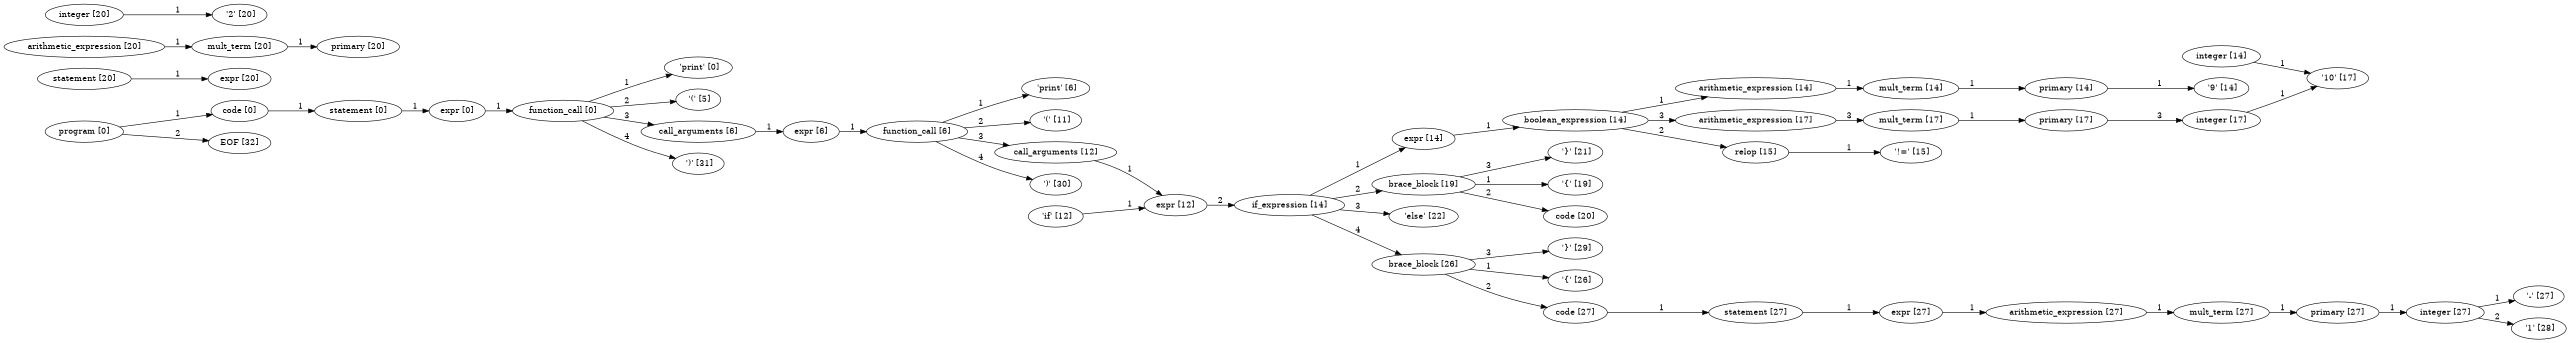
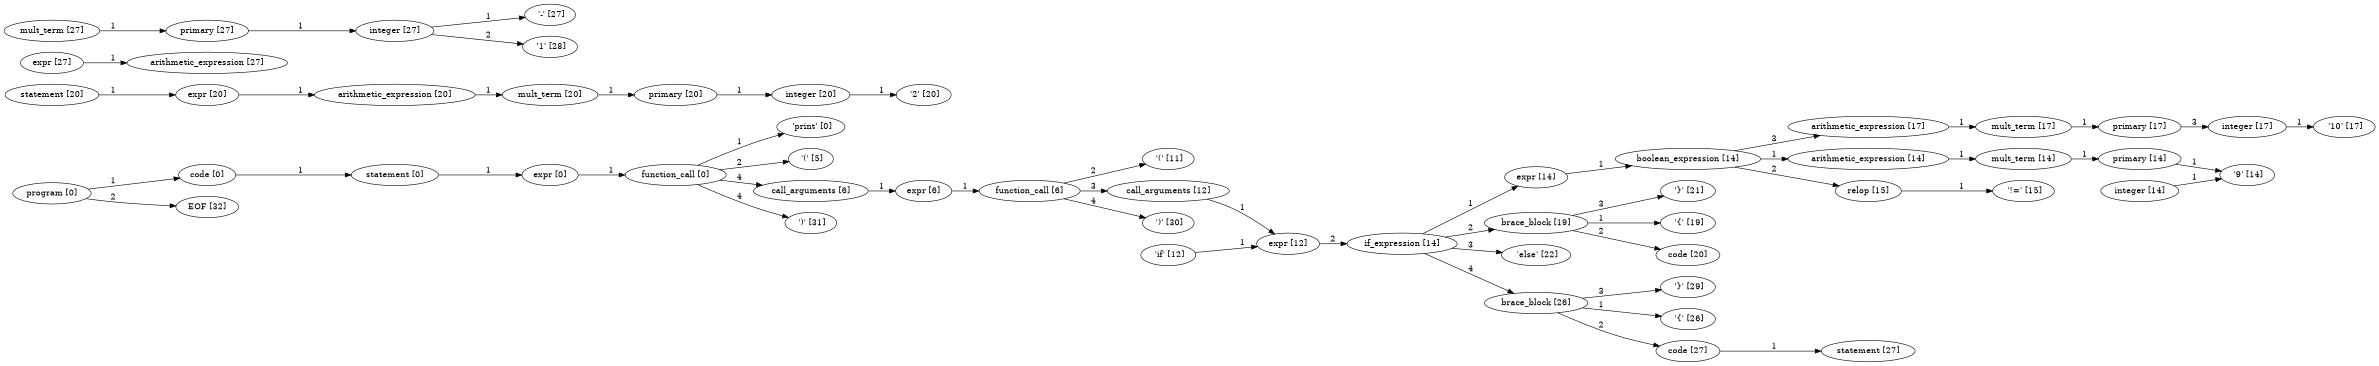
  digraph {
    rankdir=LR
    n1 [label="program [0]"]
    n2 [label="code [0]"]
    n3 [label="EOF [32]"]
    n4 [label="statement [0]"]
    n5 [label="expr [0]"]
    n6 [label="function_call [0]"]
    n7 [label=" 'print' [0]"]
    n8 [label=" '(' [5]"]
    n9 [label="call_arguments [6]"]
    n10 [label=" ')' [31]"]
    n11 [label="expr [6]"]
    n12 [label="function_call [6]"]
-   n13 [label=" 'print' [6]"]
    n14 [label=" '(' [11]"]
    n15 [label="call_arguments [12]"]
    n16 [label=" ')' [30]"]
    n17 [label="expr [12]"]
    n18 [label="if_expression [14]"]
    n19 [label=" 'if' [12]"]
    n20 [label="expr [14]"]
    n21 [label="brace_block [19]"]
    n22 [label=" 'else' [22]"]
    n23 [label="brace_block [26]"]
    n24 [label="boolean_expression [14]"]
    n25 [label=" '{' [19]"]
    n26 [label="code [20]"]
    n27 [label=" '}' [21]"]
    n28 [label=" '{' [26]"]
    n29 [label="code [27]"]
    n30 [label=" '}' [29]"]
    n31 [label="arithmetic_expression [14]"]
    n32 [label="relop [15]"]
    n33 [label="arithmetic_expression [17]"]
    n34 [label="mult_term [14]"]
    n35 [label=" '!=' [15]"]
    n36 [label="mult_term [17]"]
    n37 [label="primary [14]"]
    n38 [label=" '9' [14]"]
    n39 [label="integer [14]"]
    n40 [label="primary [17]"]
    n41 [label="integer [17]"]
    n42 [label=" '10' [17]"]
    n43 [label="statement [20]"]
    n44 [label="expr [20]"]
    n45 [label="arithmetic_expression [20]"]
    n46 [label="mult_term [20]"]
    n47 [label="primary [20]"]
    n48 [label="integer [20]"]
    n49 [label=" '2' [20]"]
    n50 [label="statement [27]"]
    n51 [label="expr [27]"]
    n52 [label="arithmetic_expression [27]"]
    n53 [label="mult_term [27]"]
    n54 [label="primary [27]"]
    n55 [label="integer [27]"]
    n56 [label=" '-' [27]"]
    n57 [label=" '1' [28]"]
    n1 -> n2 [label=1]
    n1 -> n3 [label=2]
    n2 -> n4 [label=1]
    n4 -> n5 [label=1]
    n5 -> n6 [label=1]
    n6 -> n7 [label=1]
    n6 -> n8 [label=2]
-   n6 -> n9 [label=3]
+   n6 -> n9 [label=4]
    n6 -> n10 [label=4]
    n9 -> n11 [label=1]
    n11 -> n12 [label=1]
-   n12 -> n13 [label=1]
    n12 -> n14 [label=2]
    n12 -> n15 [label=3]
    n12 -> n16 [label=4]
    n15 -> n17 [label=1]
    n17 -> n18 [label=2]
    n18 -> n20 [label=1]
    n18 -> n21 [label=2]
    n18 -> n22 [label=3]
    n18 -> n23 [label=4]
    n19 -> n17 [label=1]
    n20 -> n24 [label=1]
    n21 -> n25 [label=1]
    n21 -> n26 [label=2]
    n21 -> n27 [label=3]
    n23 -> n28 [label=1]
    n23 -> n29 [label=2]
    n23 -> n30 [label=3]
    n24 -> n31 [label=1]
    n24 -> n32 [label=2]
    n24 -> n33 [label=3]
    n29 -> n50 [label=1]
    n31 -> n34 [label=1]
    n32 -> n35 [label=1]
-   n33 -> n36 [label=3]
+   n33 -> n36 [label=1]
    n34 -> n37 [label=1]
    n36 -> n40 [label=1]
    n37 -> n38 [label=1]
-   n39 -> n42 [label=1]
+   n39 -> n38 [label=1]
    n40 -> n41 [label=3]
    n41 -> n42 [label=1]
    n43 -> n44 [label=1]
+   n44 -> n45 [label=1]
    n45 -> n46 [label=1]
    n46 -> n47 [label=1]
+   n47 -> n48 [label=1]
    n48 -> n49 [label=1]
-   n50 -> n51 [label=1]
    n51 -> n52 [label=1]
-   n52 -> n53 [label=1]
    n53 -> n54 [label=1]
    n54 -> n55 [label=1]
    n55 -> n56 [label=1]
    n55 -> n57 [label=2]
  }
